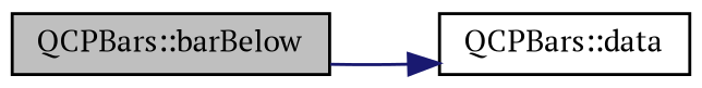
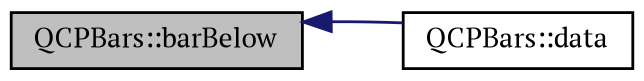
  digraph {
    rankdir=LR
    fontname="PT Serif"
    node [color=black fontname="PT Serif" fontsize=10 shape=record style=filled]
    n1 [fillcolor=grey75 fontcolor=black height=0.2 label="QCPBars::barBelow" width=0.4]
    n2 [fillcolor=white height=0.2 label="QCPBars::data" width=0.4]
-   n1 -> n2 [color=midnightblue fontname="PT Serif" fontsize=10 labelfontname=Helvetica labelfontsize=10 style=solid]
+   n2 -> n1 [color=midnightblue fontname="PT Serif" fontsize=10 labelfontname=Helvetica labelfontsize=10 style=solid]
  }
